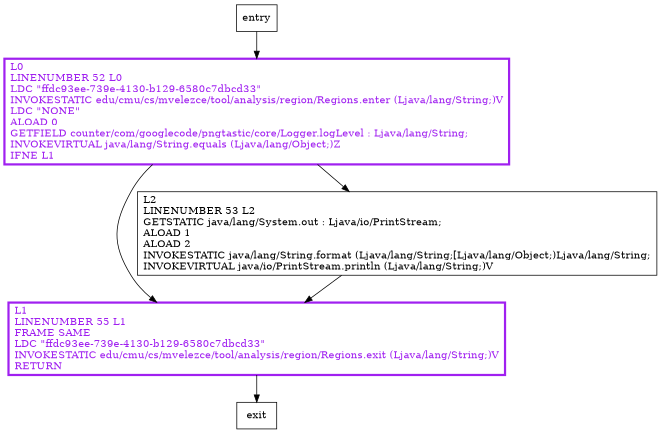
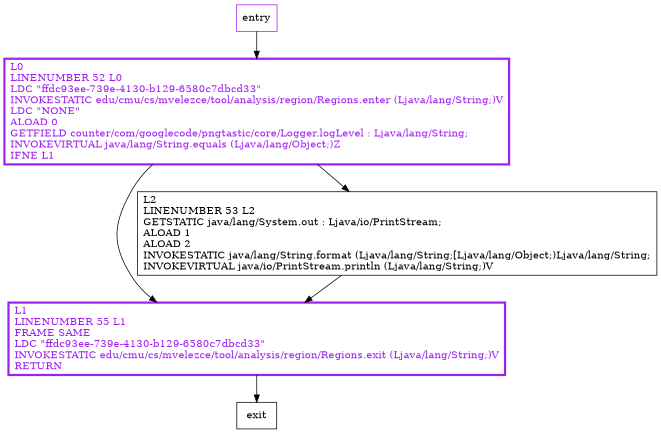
  digraph {
    node [shape=record]
    n1 [color=purple fontcolor=purple label="L1\lLINENUMBER 55 L1\lFRAME SAME\lLDC \"ffdc93ee-739e-4130-b129-6580c7dbcd33\"\lINVOKESTATIC edu/cmu/cs/mvelezce/tool/analysis/region/Regions.exit (Ljava/lang/String;)V\lRETURN\l" penwidth=3]
    exit
    n3 [color=purple fontcolor=purple label="L0\lLINENUMBER 52 L0\lLDC \"ffdc93ee-739e-4130-b129-6580c7dbcd33\"\lINVOKESTATIC edu/cmu/cs/mvelezce/tool/analysis/region/Regions.enter (Ljava/lang/String;)V\lLDC \"NONE\"\lALOAD 0\lGETFIELD counter/com/googlecode/pngtastic/core/Logger.logLevel : Ljava/lang/String;\lINVOKEVIRTUAL java/lang/String.equals (Ljava/lang/Object;)Z\lIFNE L1\l" penwidth=3]
    n4 [label="L2\lLINENUMBER 53 L2\lGETSTATIC java/lang/System.out : Ljava/io/PrintStream;\lALOAD 1\lALOAD 2\lINVOKESTATIC java/lang/String.format (Ljava/lang/String;[Ljava/lang/Object;)Ljava/lang/String;\lINVOKEVIRTUAL java/io/PrintStream.println (Ljava/lang/String;)V\l"]
-   entry
+   entry [color=purple]
    n1 -> exit
    n3 -> n1
    n3 -> n4
    n4 -> n1
    entry -> n3
  }
